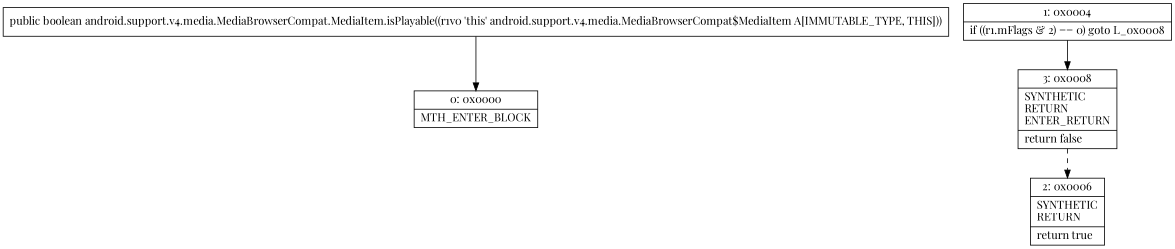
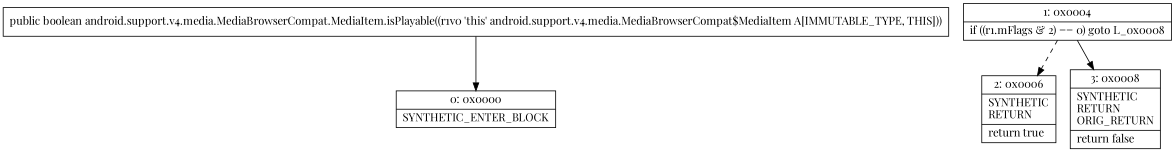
  digraph {
    fontname="Playfair Display"
    node [fontname="Playfair Display" shape=record]
    edge [fontname="Playfair Display"]
-   n1 [label="{0\:\ 0x0000|MTH_ENTER_BLOCK\l}"]
+   n1 [label="{0\:\ 0x0000|SYNTHETIC_ENTER_BLOCK\l}"]
    n2 [label="{1\:\ 0x0004|if ((r1.mFlags & 2) == 0) goto L_0x0008\l}"]
    n3 [label="{2\:\ 0x0006|SYNTHETIC\lRETURN\l|return true\l}"]
-   n4 [label="{3\:\ 0x0008|SYNTHETIC\lRETURN\lENTER_RETURN\l|return false\l}"]
+   n4 [label="{3\:\ 0x0008|SYNTHETIC\lRETURN\lORIG_RETURN\l|return false\l}"]
    n5 [label="{public boolean android.support.v4.media.MediaBrowserCompat.MediaItem.isPlayable((r1v0 'this' android.support.v4.media.MediaBrowserCompat$MediaItem A[IMMUTABLE_TYPE, THIS])) }"]
-   n4 -> n3 [style=dashed]
+   n2 -> n3 [style=dashed]
    n2 -> n4
    n5 -> n1
  }
